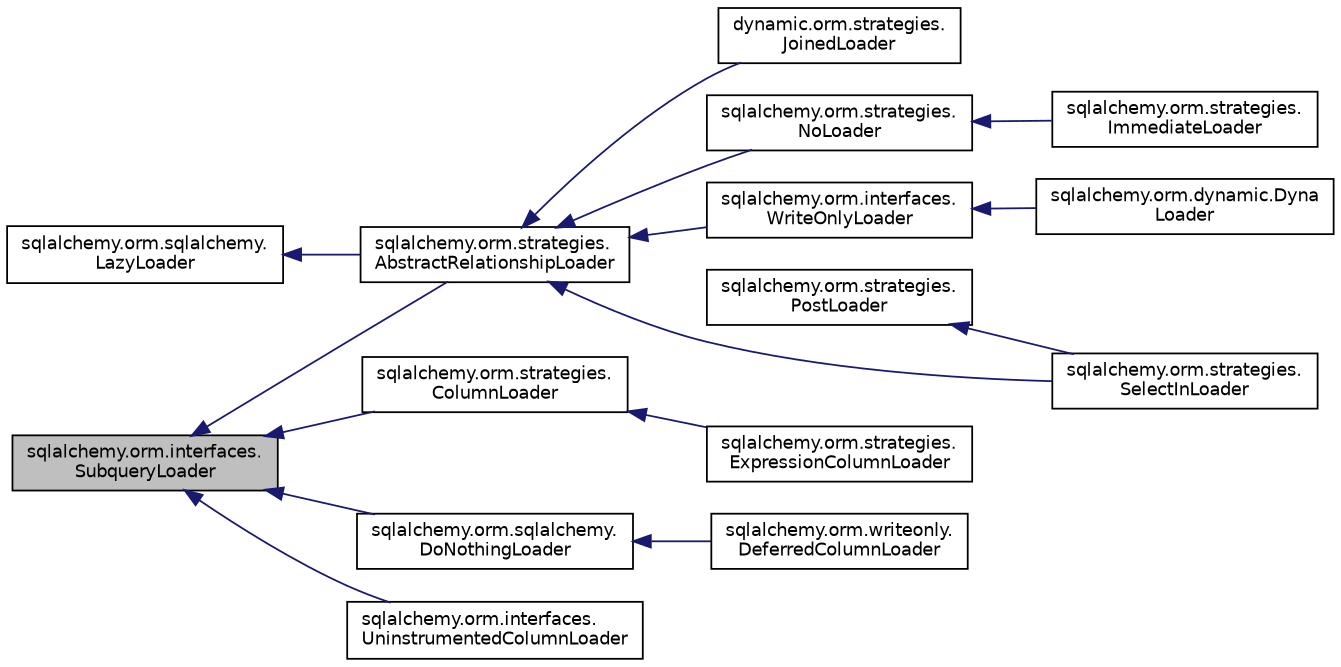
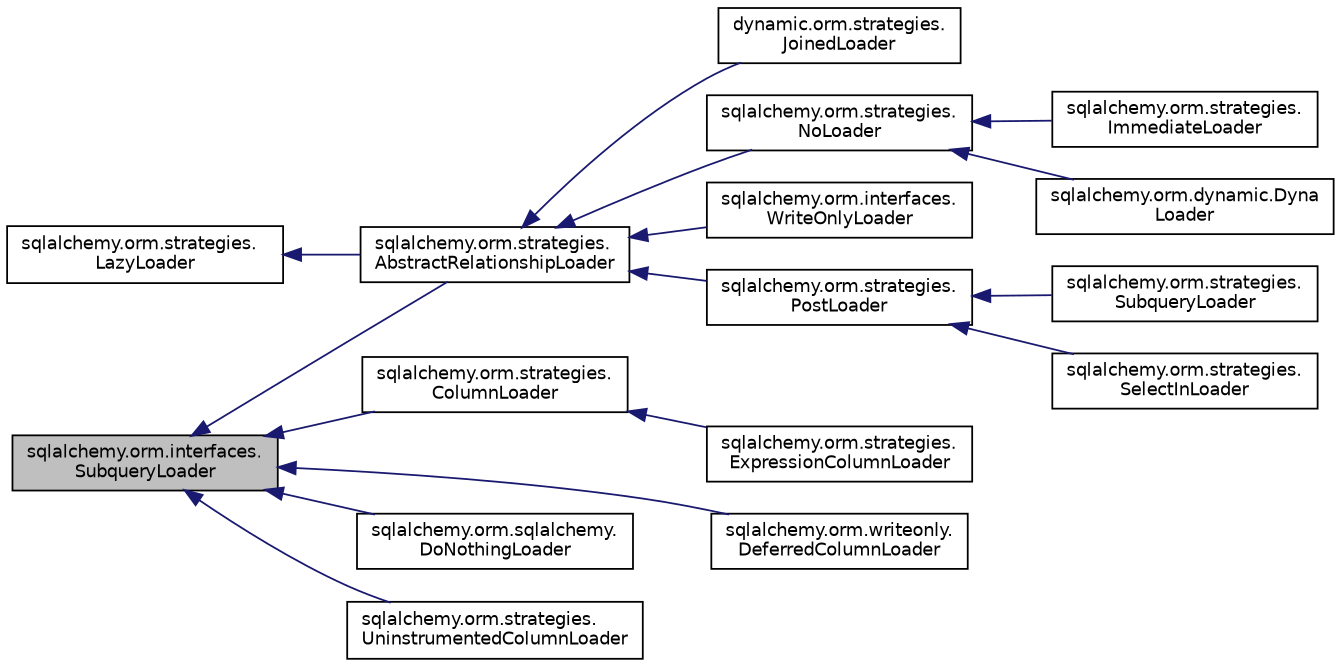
  digraph {
    rankdir=LR
    node [color=black fillcolor=white fontname=Helvetica fontsize=10 shape=record style=filled]
    edge [color=midnightblue dir=back fontname=Helvetica fontsize=10 labelfontname=Helvetica labelfontsize=10 style=solid]
    n1 [fillcolor=grey75 fontcolor=black height=0.2 label="sqlalchemy.orm.interfaces.\lSubqueryLoader" width=0.4]
    n2 [height=0.2 label="sqlalchemy.orm.strategies.\lAbstractRelationshipLoader" width=0.4]
    n3 [height=0.2 label="sqlalchemy.orm.strategies.\lColumnLoader" width=0.4]
    n4 [height=0.2 label="sqlalchemy.orm.writeonly.\lDeferredColumnLoader" width=0.4]
    n5 [height=0.2 label="sqlalchemy.orm.sqlalchemy.\lDoNothingLoader" width=0.4]
-   n6 [height=0.2 label="sqlalchemy.orm.interfaces.\lUninstrumentedColumnLoader" width=0.4]
+   n6 [height=0.2 label="sqlalchemy.orm.strategies.\lUninstrumentedColumnLoader" width=0.4]
    n7 [height=0.2 label="dynamic.orm.strategies.\lJoinedLoader" width=0.4]
    n8 [height=0.2 label="sqlalchemy.orm.strategies.\lNoLoader" width=0.4]
    n9 [height=0.2 label="sqlalchemy.orm.strategies.\lPostLoader" width=0.4]
    n10 [height=0.2 label="sqlalchemy.orm.interfaces.\lWriteOnlyLoader" width=0.4]
    n11 [height=0.2 label="sqlalchemy.orm.strategies.\lExpressionColumnLoader" width=0.4]
-   n12 [height=0.2 label="sqlalchemy.orm.sqlalchemy.\lLazyLoader" width=0.4]
+   n12 [height=0.2 label="sqlalchemy.orm.strategies.\lLazyLoader" width=0.4]
    n13 [height=0.2 label="sqlalchemy.orm.strategies.\lImmediateLoader" width=0.4]
    n14 [height=0.2 label="sqlalchemy.orm.strategies.\lSelectInLoader" width=0.4]
+   n15 [height=0.2 label="sqlalchemy.orm.strategies.\lSubqueryLoader" width=0.4]
    n16 [height=0.2 label="sqlalchemy.orm.dynamic.Dyna\lLoader" width=0.4]
    n1 -> n2
    n1 -> n3
-   n5 -> n4
+   n1 -> n4
    n1 -> n5
    n1 -> n6
    n2 -> n7
    n2 -> n8
-   n2 -> n14
+   n2 -> n9
    n2 -> n10
    n3 -> n11
    n8 -> n13
    n9 -> n14
-   n10 -> n16
+   n9 -> n15
+   n8 -> n16
    n12 -> n2
  }
